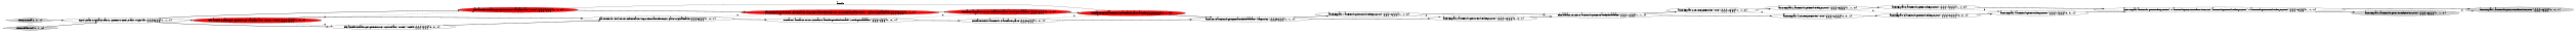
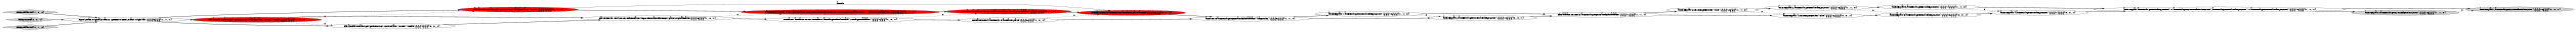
  digraph {
    rankdir=LR
    node [fillcolor=white shape=ellipse style=filled]
    edge [style=bold]
    n1 [fillcolor=lightgray label="assertEquals(1,auxResult.getCrossRefEntriesCount())@@@16@@@['0', '0', '1']"]
    n2 [label="assertEquals(3,auxResult.getFoundKeysInAux())@@@14@@@['1', '1', '0']"]
    n3 [label="assertEquals(4,auxResult.getFoundKeysInAux())@@@14@@@['0', '0', '1']"]
    n4 [label="assertEquals(auxResult.getFoundKeysInAux() + auxResult.getCrossRefEntriesCount(),auxResult.getResolvedKeysCount() + auxResult.getUnresolvedKeysCount())@@@15@@@['1', '1', '1']"]
    n5 [label="BibDatabase newDB = auxResult.getGeneratedBibDatabase()@@@11@@@['1', '1', '1']"]
    n6 [label="assertEquals(4,newDB.getEntries().size())@@@12@@@['0', '0', '1']"]
    n7 [label="assertEquals(2,newDB.getEntries().size())@@@12@@@['1', '1', '0']"]
    n8 [label="ParserResult result = new BibtexParser(importFormatPreferences).parse(originalReader)@@@6@@@['1', '0', '1']"]
    n9 [fillcolor=red label="ParserResult result = new BibtexParser(importFormatPreferences,new DummyFileUpdateMonitor()).parse(originalReader)@@@6@@@['0', '1', '0']"]
    n10 [label="AuxParser auxParser = new AuxParser(auxFile.getAbsolutePath(),result.getDatabase())@@@7@@@['1', '0', '1']"]
+   n11 [fillcolor=lightgray label="testNotAllFound['1', '0', '0']" shape=diamond]
    n12 [label="InputStream originalStream = .getResourceAsStream(\"origin.bib\")@@@3@@@['1', '1', '1']"]
    n13 [label="assertTrue(auxResult.getGeneratedBibDatabase().hasEntries())@@@9@@@['1', '1', '1']"]
    n14 [label="assertEquals(1,auxResult.getUnresolvedKeysCount())@@@10@@@['1', '1', '0']"]
    n15 [label="assertEquals(2,auxResult.getUnresolvedKeysCount())@@@10@@@['0', '0', '1']"]
    n16 [fillcolor=lightgray label="testCrossRef['0', '0', '1']" shape=diamond]
    n17 [fillcolor=red label="Path auxFile = Paths.get(.getResource(\"badpaper.aux\").toURI())@@@4@@@['0', '1', '0']"]
    n18 [fillcolor=red label="AuxParserResult auxResult = auxParser.parse(auxFile)@@@8@@@['0', '1', '0']"]
    n19 [fillcolor=red label="AuxParser auxParser = new DefaultAuxParser(result.getDatabase())@@@7@@@['0', '1', '0']"]
    n20 [label="assertEquals(3,auxResult.getResolvedKeysCount())@@@13@@@['0', '0', '1']"]
    n21 [label="assertEquals(2,auxResult.getResolvedKeysCount())@@@13@@@['1', '1', '0']"]
    n22 [label="AuxParserResult auxResult = auxParser.parse()@@@8@@@['1', '0', '1']"]
    n23 [fillcolor=lightgray label="assertEquals(0,auxResult.getCrossRefEntriesCount())@@@16@@@['1', '1', '0']"]
    n24 [fillcolor=lightgray label="testNotAllFound['0', '1', '0']" shape=diamond]
    n25 [label="File auxFile = Paths.get(.getResource(\"crossref.aux\").toURI()).toFile()@@@4@@@['0', '0', '1']"]
    n26 [fillcolor=red label="File auxFile = Paths.get(.getResource(\"badpaper.aux\").toURI()).toFile()@@@4@@@['1', '0', '0']"]
    n2 -> n3 [label=0 style=dashed]
    n2 -> n4
    n3 -> n4
    n4 -> n1
    n4 -> n23
    n5 -> n6
    n5 -> n7
    n6 -> n20
    n7 -> n6 [label=0 style=dashed]
    n7 -> n21
    n8 -> n9 [label=0 style=dashed]
    n8 -> n10
    n9 -> n19
    n10 -> n19 [label=0 style=dashed]
    n10 -> n22
+   n11 -> n12
    n12 -> n17
    n12 -> n25
    n12 -> n26
    n13 -> n14
    n13 -> n15
    n14 -> n5
    n14 -> n15 [label=0 style=dashed]
    n15 -> n5
    n16 -> n12
    n17 -> n9
    n17 -> n18 [label=auxFile style=solid]
    n18 -> n13
    n19 -> n18
    n20 -> n3
    n21 -> n2
    n21 -> n20 [label=0 style=dashed]
    n22 -> n13
    n22 -> n18 [label=0 style=dashed]
    n23 -> n1 [label=0 style=dashed]
    n24 -> n12
    n25 -> n8
    n26 -> n8
    n26 -> n17 [label=0 style=dashed]
    n26 -> n25 [label=0 style=dashed]
  }
